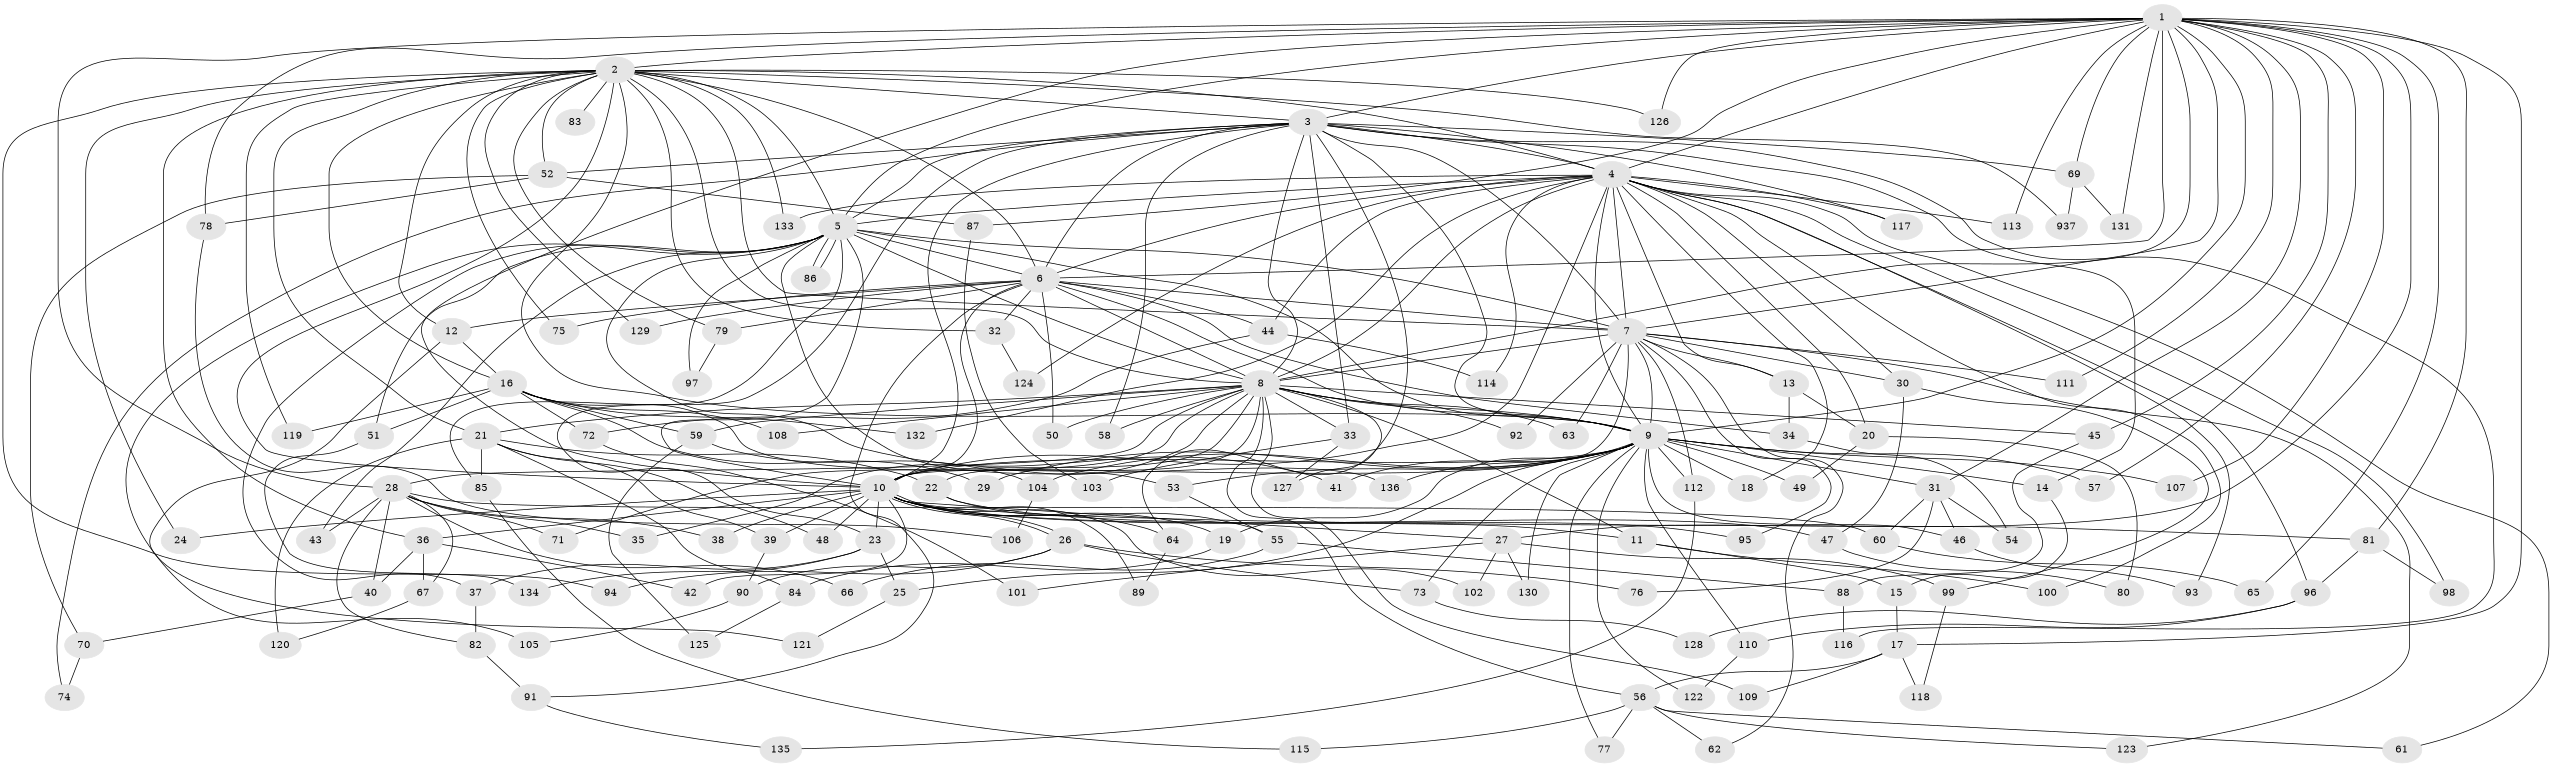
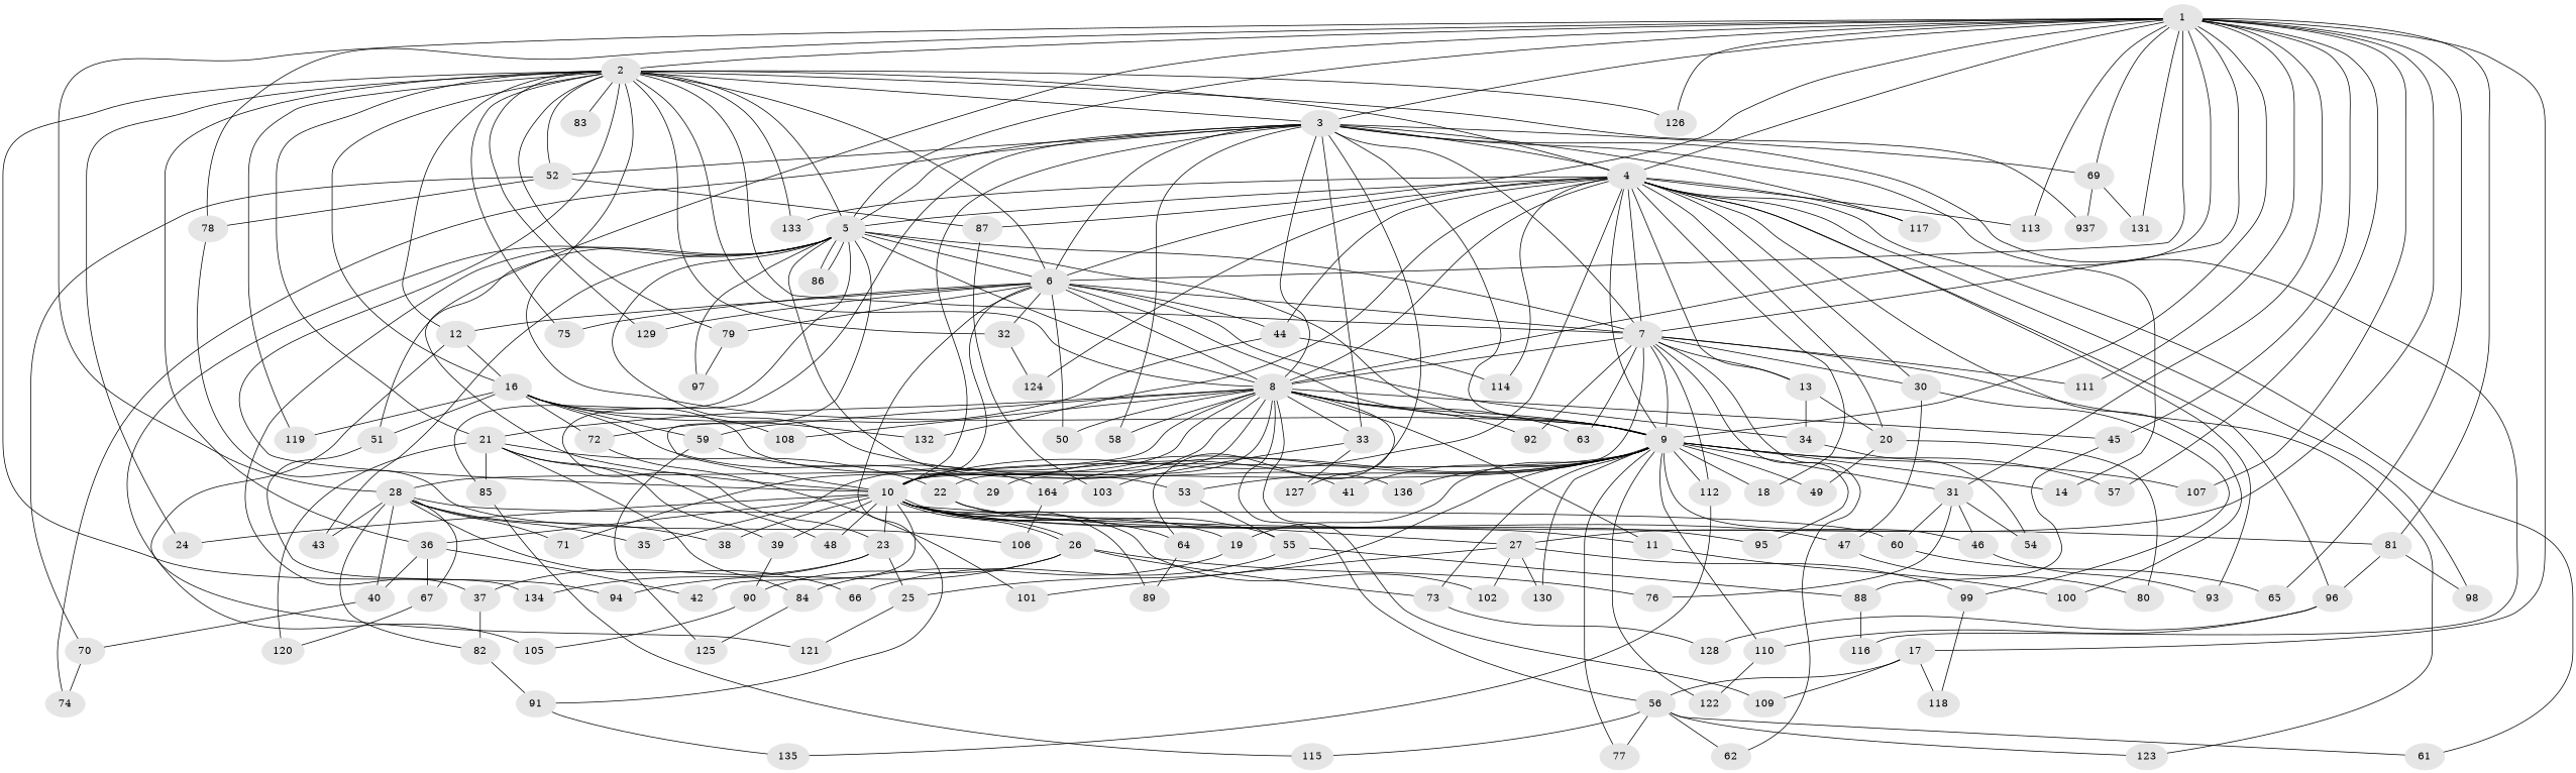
  graph {
    node [color=gray90 style=filled]
    1
    2
    3
    4
    5
    6
    7
    8
    9
    10
    17
    27
    28
    31
    45
    57
    65
    69
    78
    81
    87
    107
    111
    113
    126
    131
    12
    16
    21
    24
    32
    36
    52
    75
    79
    83
    94
    119
    129
    133
    n41 [label=937]
    14
    23
    33
    58
    64
    74
    116
    117
    13
    18
    20
    30
    44
    61
    93
    96
    98
    100
    114
    124
    132
    37
    41
    43
    51
    85
    86
    97
    121
    136
    34
    50
    91
    62
    63
    92
    95
    112
    123
    11
    22
    35
    56
    59
    71
    108
    109
    127
    19
    25
    29
    46
    49
    53
    73
    77
-   104
+   104 [label=164]
    110
    122
    130
    26
    38
    39
    42
    47
    48
    89
    102
    118
    99
    101
    40
    60
    66
    67
    82
    76
    54
    88
    106
    103
    105
    72
    84
    120
    70
-   15
    134
    80
    128
    115
    135
    55
    125
    90
    1 -- 2
    1 -- 3
    1 -- 4
    1 -- 5
    1 -- 6
    1 -- 7
    1 -- 8
    1 -- 9
    1 -- 10
    1 -- 17
    1 -- 27
    1 -- 28
    1 -- 31
    1 -- 45
    1 -- 57
    1 -- 65
    1 -- 69
    1 -- 78
    1 -- 81
    1 -- 87
    1 -- 107
    1 -- 111
    1 -- 113
    1 -- 126
    1 -- 131
    2 -- 3
    2 -- 4
    2 -- 5
    2 -- 6
    2 -- 7
    2 -- 8
    2 -- 9
    2 -- 10
    2 -- 126
    2 -- 12
    2 -- 16
    2 -- 21
    2 -- 24
    2 -- 32
    2 -- 36
    2 -- 52
    2 -- 75
    2 -- 79
    2 -- 83
    2 -- 94
    2 -- 119
    2 -- 129
    2 -- 133
    2 -- n41
    3 -- 4
    3 -- 5
    3 -- 6
    3 -- 7
    3 -- 8
    3 -- 9
    3 -- 10
    3 -- 69
    3 -- 52
    3 -- 14
    3 -- 23
    3 -- 33
    3 -- 58
    3 -- 64
    3 -- 74
    3 -- 116
    3 -- 117
    4 -- 5
    4 -- 6
    4 -- 7
    4 -- 8
    4 -- 9
    4 -- 10
    4 -- 113
    4 -- 133
    4 -- 117
    4 -- 13
    4 -- 18
    4 -- 20
    4 -- 30
    4 -- 44
    4 -- 61
    4 -- 93
    4 -- 96
    4 -- 98
    4 -- 100
    4 -- 114
    4 -- 124
    4 -- 132
    5 -- 6
    5 -- 7
    5 -- 8
    5 -- 9
    5 -- 10
    5 -- 37
    5 -- 41
    5 -- 43
    5 -- 51
    5 -- 85
    5 -- 86
    5 -- 86
    5 -- 97
    5 -- 121
    5 -- 136
    6 -- 7
    6 -- 8
    6 -- 9
    6 -- 10
    6 -- 12
    6 -- 32
    6 -- 75
    6 -- 79
    6 -- 129
    6 -- 44
    6 -- 34
    6 -- 50
    6 -- 91
    7 -- 8
    7 -- 9
    7 -- 10
    7 -- 111
    7 -- 13
    7 -- 30
    7 -- 62
    7 -- 63
    7 -- 92
    7 -- 95
    7 -- 112
    7 -- 123
    8 -- 9
    8 -- 10
    8 -- 28
    8 -- 45
    8 -- 21
    8 -- 33
    8 -- 58
    8 -- 50
    8 -- 63
    8 -- 92
    8 -- 11
    8 -- 22
    8 -- 35
    8 -- 56
    8 -- 59
    8 -- 71
    8 -- 108
    8 -- 109
    8 -- 127
    9 -- 10
    9 -- 31
    9 -- 57
    9 -- 107
    9 -- 14
    9 -- 18
    9 -- 41
    9 -- 136
    9 -- 112
    9 -- 19
    9 -- 25
    9 -- 29
    9 -- 46
    9 -- 49
    9 -- 53
    9 -- 73
    9 -- 77
    9 -- 104
    9 -- 110
    9 -- 122
    9 -- 130
    10 -- 27
    10 -- 81
    10 -- 24
    10 -- 36
    10 -- 23
    10 -- 64
    10 -- 11
    10 -- 19
    10 -- 26
    10 -- 26
    10 -- 38
    10 -- 39
    10 -- 42
    10 -- 47
    10 -- 48
    10 -- 89
    10 -- 102
    17 -- 56
    17 -- 109
    17 -- 118
    27 -- 130
    27 -- 102
    27 -- 99
    27 -- 101
    28 -- 43
    28 -- 35
    28 -- 71
    28 -- 38
    28 -- 40
    28 -- 60
    28 -- 66
    28 -- 67
    28 -- 82
    31 -- 46
    31 -- 60
    31 -- 76
    31 -- 54
    45 -- 88
    69 -- 131
    69 -- n41
    78 -- 106
    81 -- 96
    81 -- 98
    87 -- 103
    12 -- 16
    12 -- 105
    16 -- 119
    16 -- 132
    16 -- 51
    16 -- 59
    16 -- 108
    16 -- 29
    16 -- 53
    16 -- 72
    21 -- 85
    21 -- 22
    21 -- 39
    21 -- 48
    21 -- 84
    21 -- 120
    32 -- 124
    36 -- 42
    36 -- 40
    36 -- 67
    52 -- 78
    52 -- 87
    52 -- 70
    79 -- 97
-   14 -- 15
    23 -- 37
    23 -- 25
    23 -- 134
    33 -- 127
    33 -- 103
    64 -- 89
    13 -- 20
    13 -- 34
    20 -- 49
    20 -- 80
    30 -- 47
    30 -- 99
    44 -- 114
    44 -- 72
    96 -- 110
    96 -- 128
    37 -- 82
    51 -- 134
    85 -- 115
    34 -- 54
    91 -- 135
    112 -- 135
    11 -- 100
-   11 -- 15
    22 -- 95
    22 -- 55
    56 -- 61
    56 -- 62
    56 -- 123
    56 -- 77
    56 -- 115
    59 -- 104
    59 -- 125
    19 -- 84
    25 -- 121
    46 -- 93
    53 -- 55
    73 -- 128
    104 -- 106
    110 -- 122
    26 -- 94
    26 -- 73
    26 -- 76
    26 -- 90
    39 -- 90
    47 -- 80
    99 -- 118
    40 -- 70
    60 -- 65
    67 -- 120
    82 -- 91
    88 -- 116
    72 -- 101
    84 -- 125
    70 -- 74
-   15 -- 17
    55 -- 66
    55 -- 88
    90 -- 105
  }
